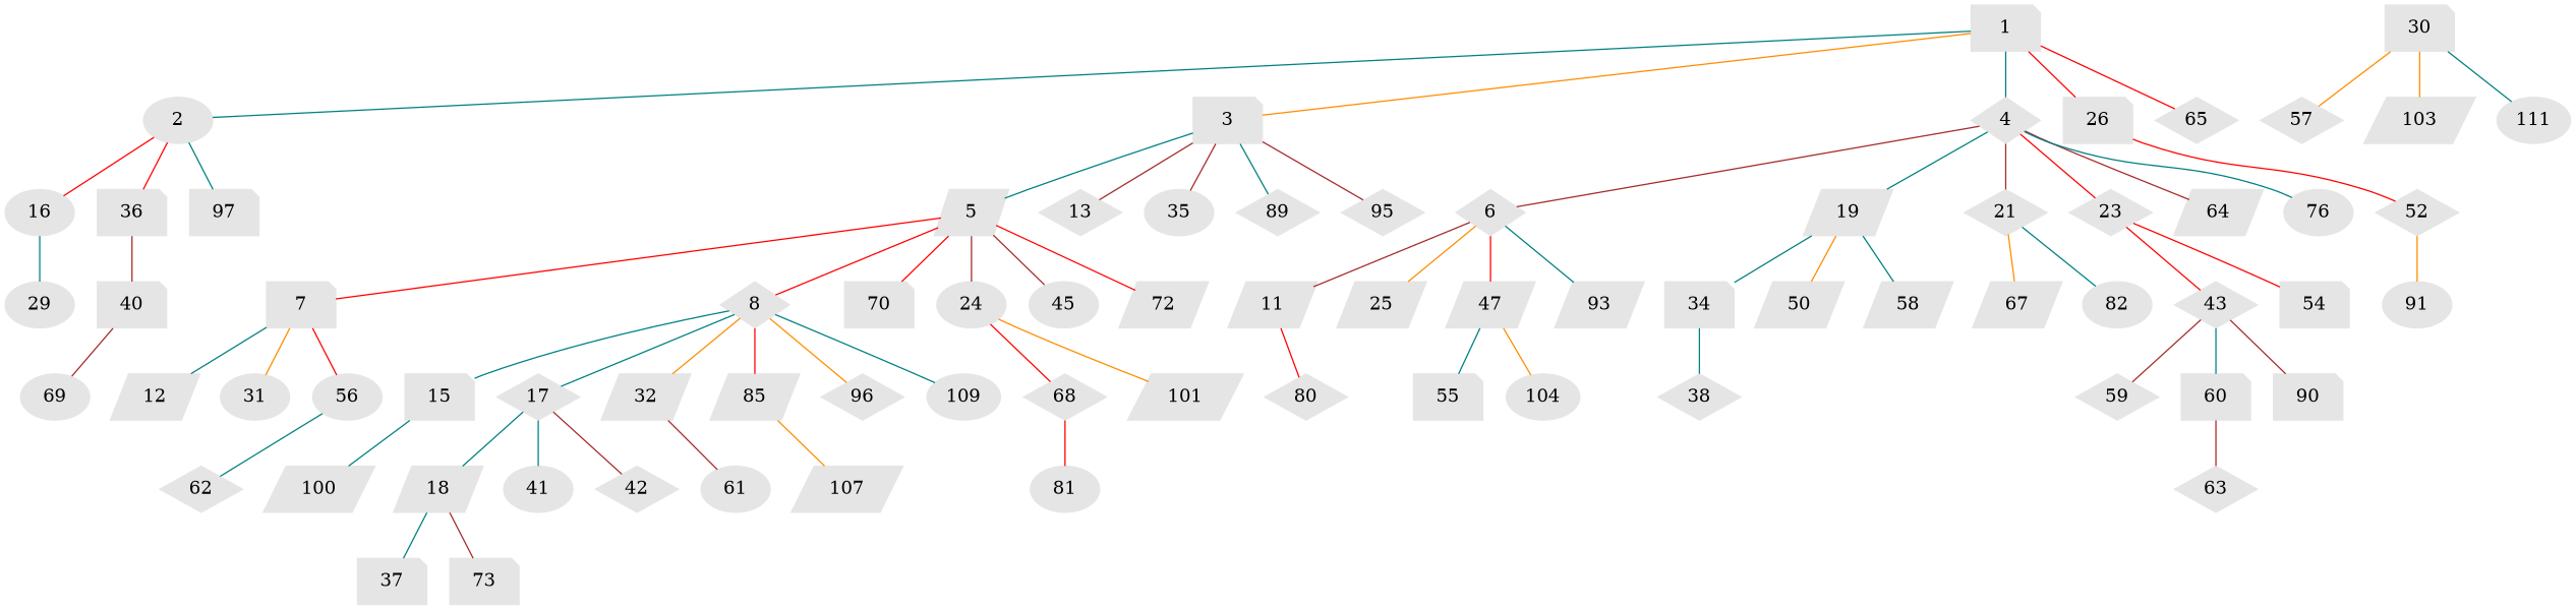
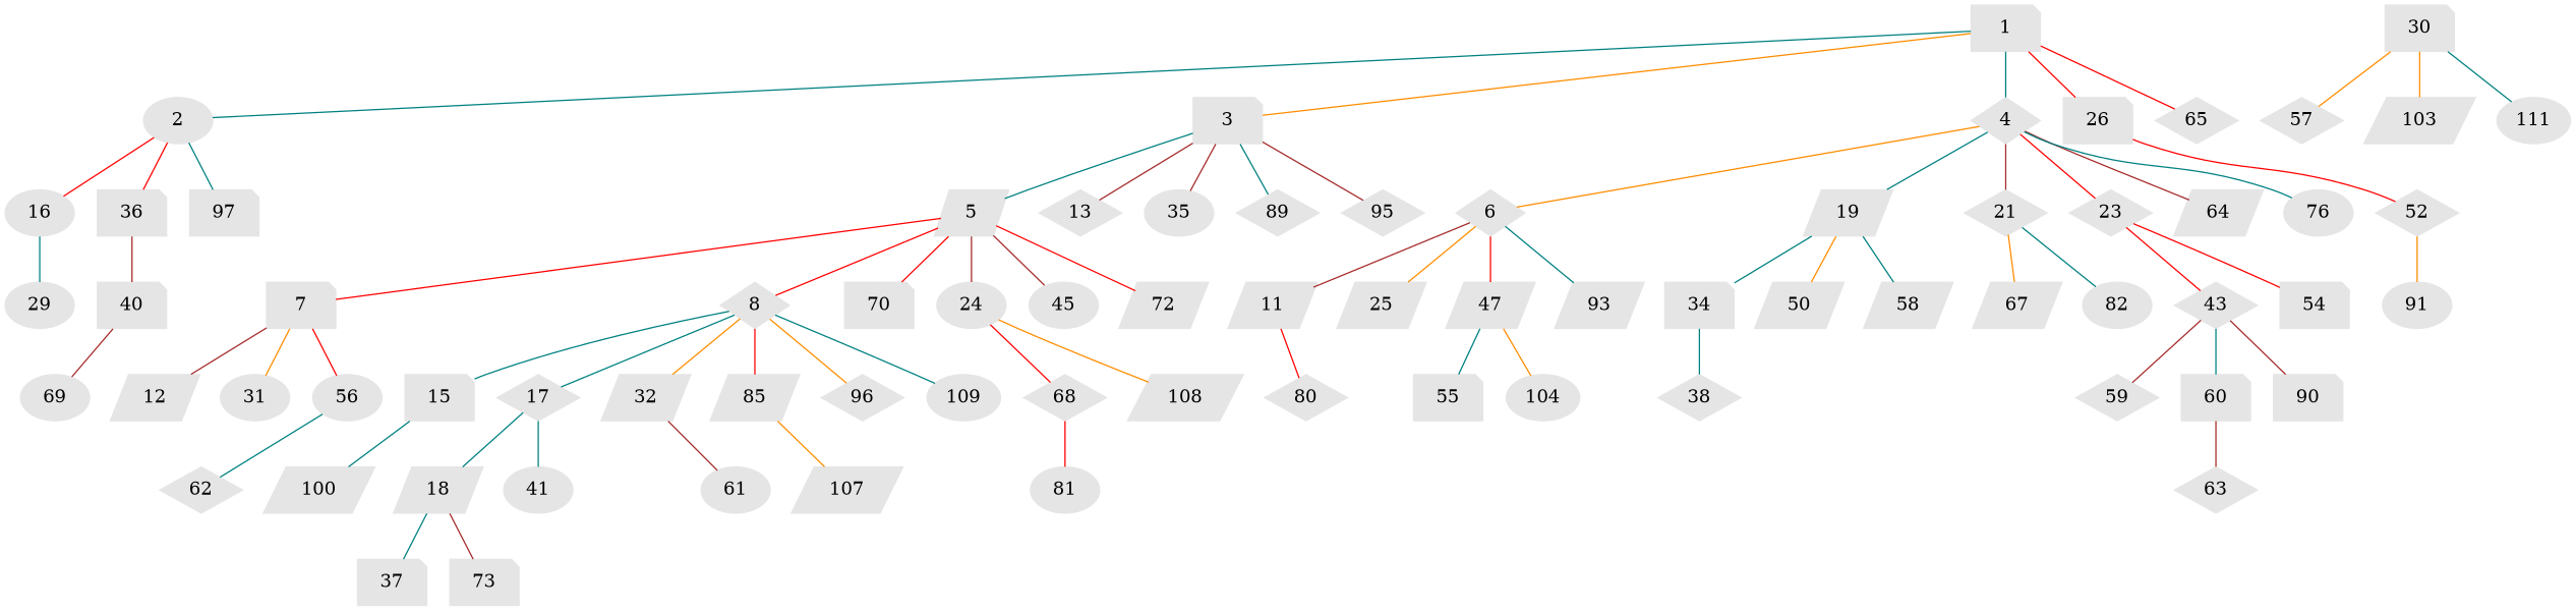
  graph {
    node [color=gray90 shape=diamond style=filled]
    edge [color=teal]
    1 [shape=note super="+105"]
    2 [shape=ellipse super="+87"]
    3 [shape=note super="+33"]
    4 [super="+20"]
    26 [shape=note super="+99"]
    65
    16 [shape=ellipse super="+22"]
    36 [shape=note super="+46"]
    97 [shape=note]
    5 [shape=parallelogram super="+28"]
    13
    35 [shape=ellipse]
    89
    95
    6 [super="+48"]
    19 [shape=parallelogram super="+83"]
    21 [super="+39"]
    23
    64 [shape=parallelogram super="+110"]
    76 [shape=ellipse]
    52
    29 [shape=ellipse super="+51"]
    40 [shape=note super="+88"]
    7 [shape=note super="+9"]
    8 [super="+14"]
    n26 [label=70 shape=note]
    24 [shape=ellipse super="+53"]
    45 [shape=ellipse]
    72 [shape=parallelogram]
    11 [shape=parallelogram super="+98"]
    25 [shape=parallelogram]
    47 [shape=parallelogram super="+77"]
    93 [shape=parallelogram]
    34 [shape=note]
    50 [shape=parallelogram super="+66"]
    58 [shape=parallelogram]
    67 [shape=parallelogram]
    82 [shape=ellipse]
    43
    54 [shape=note super="+101"]
    12 [shape=parallelogram super="+78"]
    31 [shape=ellipse]
    56 [shape=ellipse super="+92"]
    15 [shape=note super="+27"]
    17 [super="+106"]
    32 [shape=parallelogram]
    85 [shape=parallelogram]
    96
    109 [shape=ellipse]
    68
-   108 [shape=parallelogram label=101]
+   108 [shape=parallelogram]
    80
    55 [shape=note]
    104 [shape=ellipse]
    30 [shape=note super="+44"]
    57 [super="+94"]
    103 [shape=parallelogram]
    111 [shape=ellipse]
    62
    100 [shape=parallelogram]
    18 [shape=parallelogram super="+71"]
    41 [shape=ellipse super="+79"]
-   42
    61 [shape=ellipse super="+86"]
    107 [shape=parallelogram]
    37 [shape=note]
    73 [shape=note]
    38 [super="+49"]
    59 [super="+84"]
    60 [shape=note super="+70"]
    90 [shape=note]
    81 [shape=ellipse]
    91 [shape=ellipse]
    69 [shape=ellipse super="+75"]
    63
    1 -- 2
    1 -- 3 [color=darkorange]
    1 -- 4
    1 -- 26 [color=red]
    1 -- 65 [color=red]
    2 -- 16 [color=red]
    2 -- 36 [color=red]
    2 -- 97
    3 -- 5
    3 -- 13 [color=brown]
    3 -- 35 [color=brown]
    3 -- 89
    3 -- 95 [color=brown]
-   4 -- 6 [color=brown]
+   4 -- 6 [color=darkorange]
    4 -- 19
    4 -- 21 [color=brown]
    4 -- 23 [color=red]
    4 -- 64 [color=brown]
    4 -- 76
    26 -- 52 [color=red]
    16 -- 29
    36 -- 40 [color=brown]
    5 -- 7 [color=red]
    5 -- 8 [color=red]
    5 -- n26 [color=red]
    5 -- 24 [color=brown]
    5 -- 45 [color=brown]
    5 -- 72 [color=red]
    6 -- 11 [color=brown]
    6 -- 25 [color=darkorange]
    6 -- 47 [color=red]
    6 -- 93
    19 -- 34
    19 -- 50 [color=darkorange]
    19 -- 58
    21 -- 67 [color=darkorange]
    21 -- 82
    23 -- 43 [color=red]
    23 -- 54 [color=red]
    52 -- 91 [color=darkorange]
    40 -- 69 [color=brown]
-   7 -- 12
+   7 -- 12 [color=brown]
    7 -- 31 [color=darkorange]
    7 -- 56 [color=red]
    8 -- 15
    8 -- 17
    8 -- 32 [color=darkorange]
    8 -- 85 [color=red]
    8 -- 96 [color=darkorange]
    8 -- 109
    24 -- 68 [color=red]
    24 -- 108 [color=darkorange]
    11 -- 80 [color=red]
    47 -- 55
    47 -- 104 [color=darkorange]
    34 -- 38
    43 -- 59 [color=brown]
    43 -- 60
    43 -- 90 [color=brown]
    56 -- 62
    15 -- 100
    17 -- 18
    17 -- 41
-   17 -- 42 [color=brown]
    32 -- 61 [color=brown]
    85 -- 107 [color=darkorange]
    68 -- 81 [color=red]
    30 -- 57 [color=darkorange]
    30 -- 103 [color=darkorange]
    30 -- 111
    18 -- 37
    18 -- 73 [color=brown]
    60 -- 63 [color=brown]
  }
